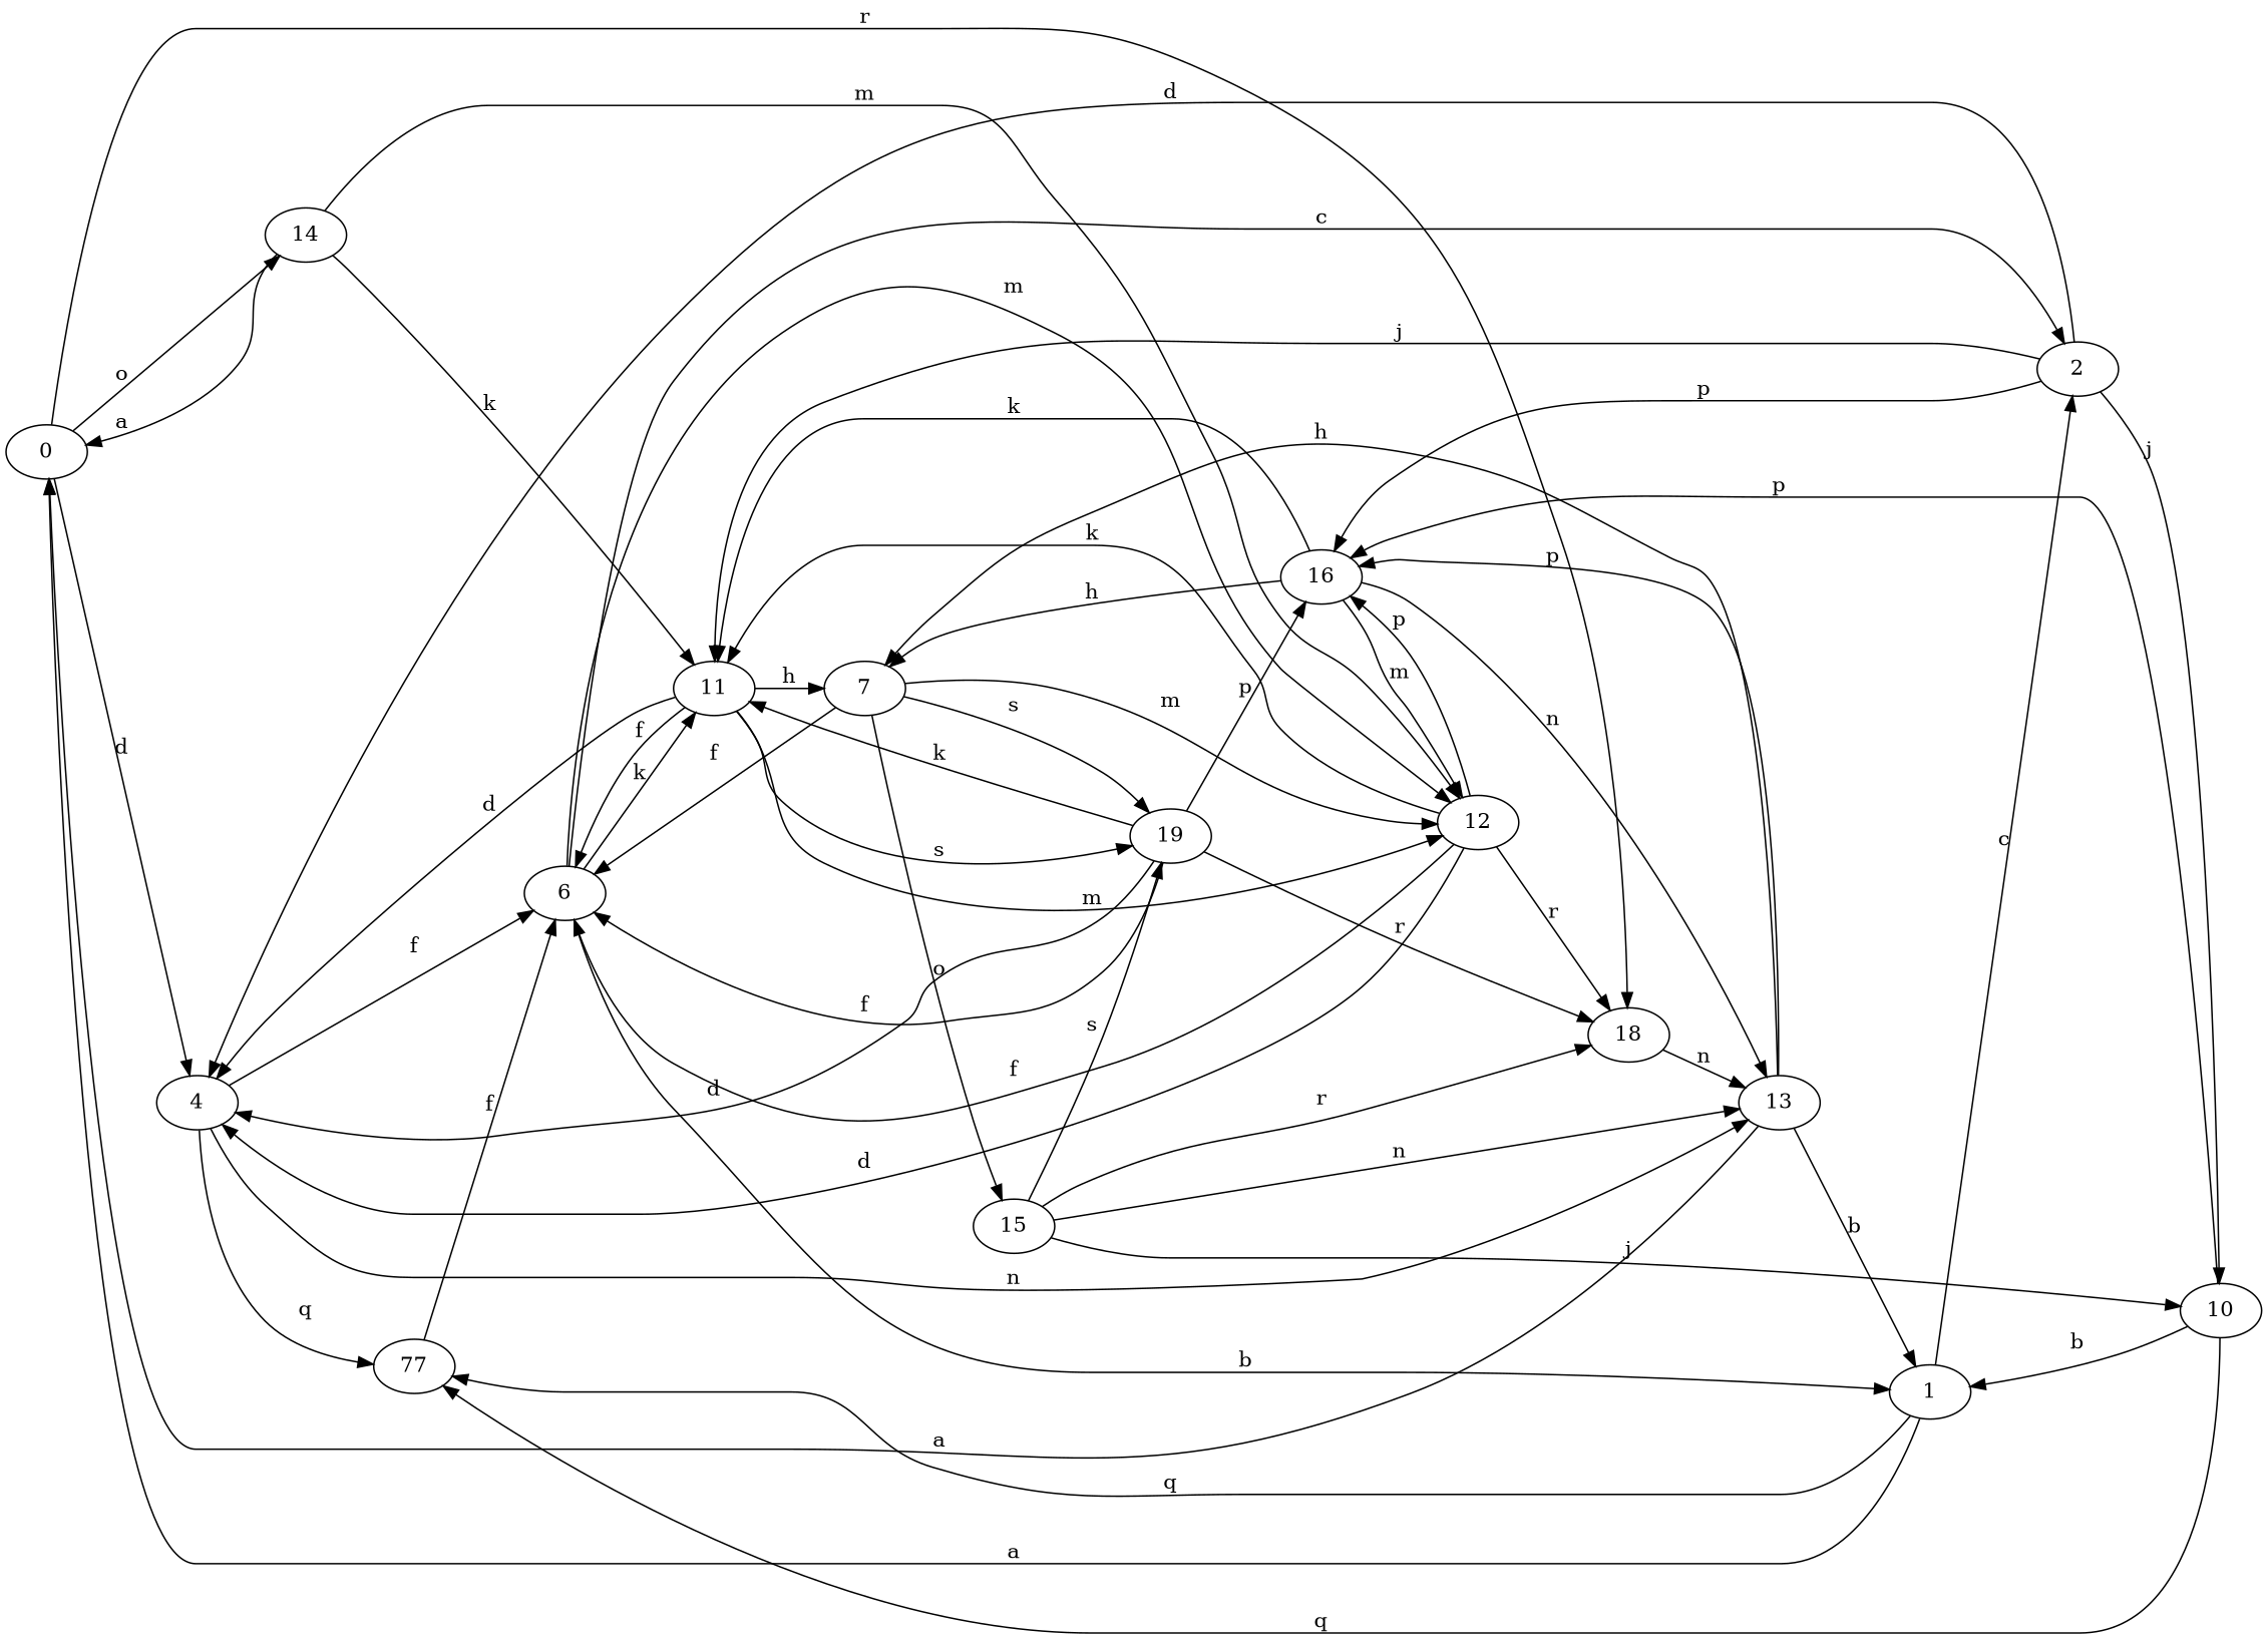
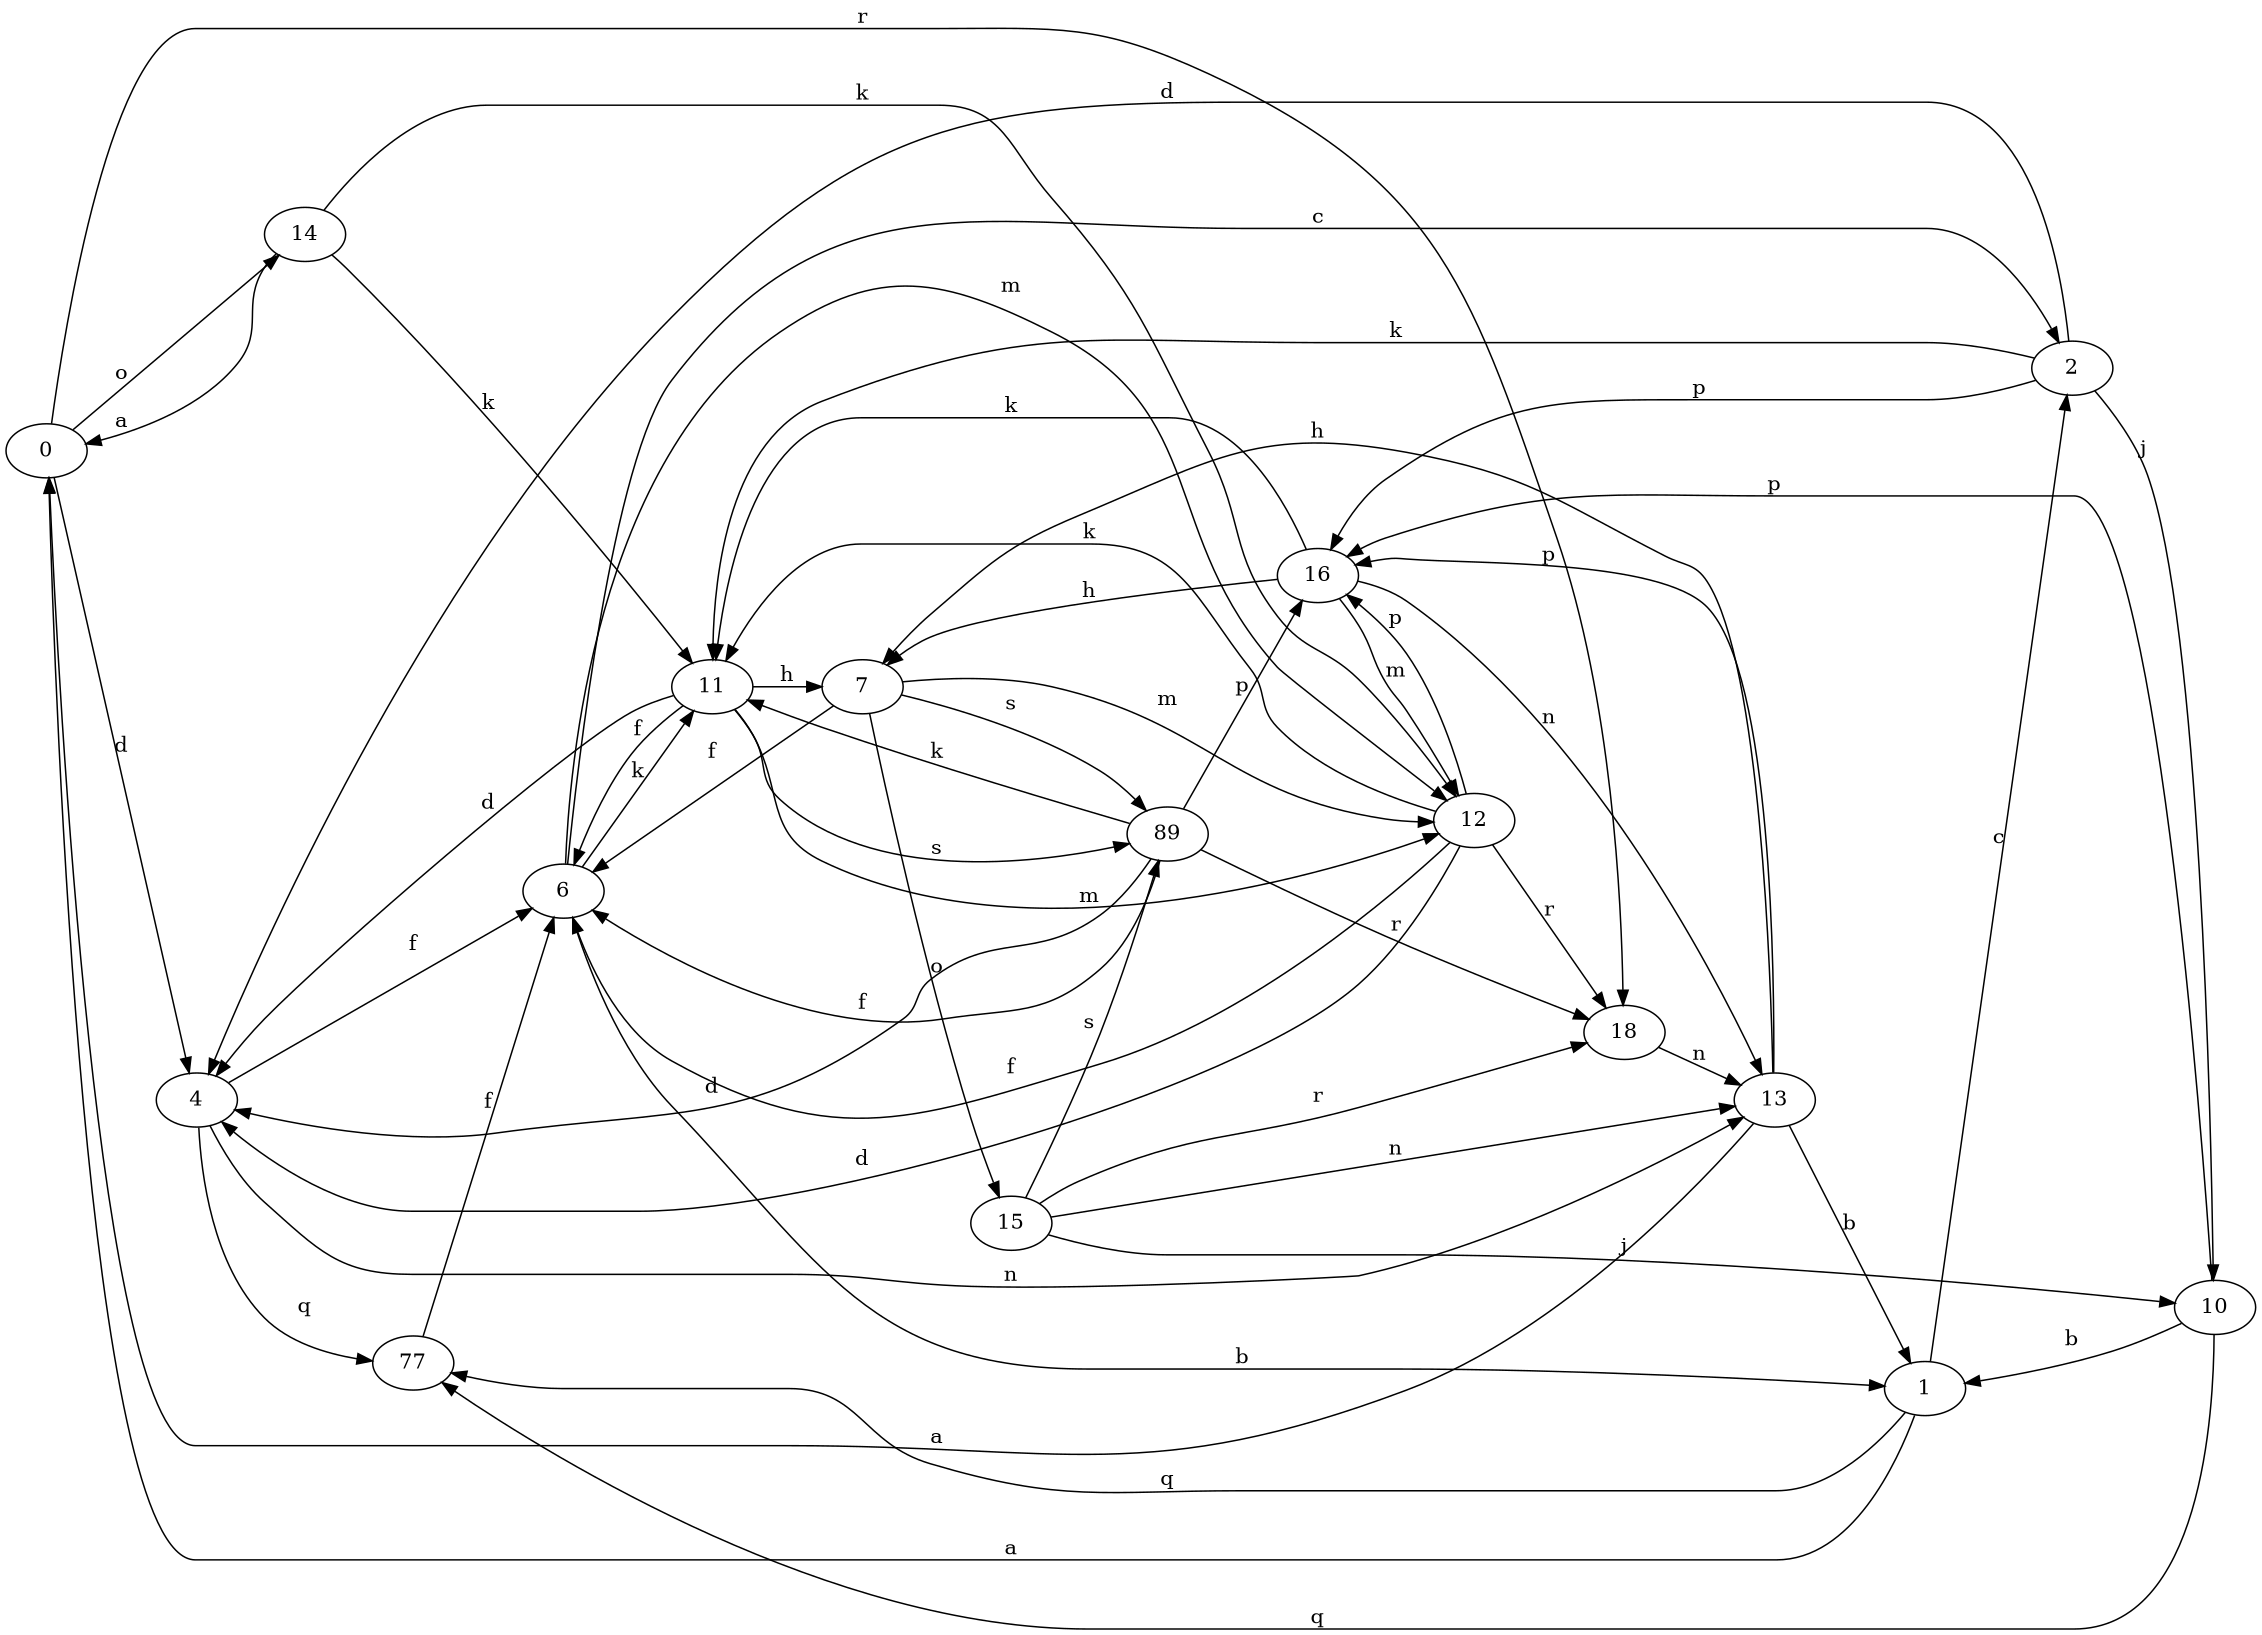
  strict digraph {
    rankdir=LR
    0
    4
    14
    18
    n5 [label=77]
    6
    13
    11
    12
    1
    2
    10
    16
    15
-   19
+   19 [label=89]
    7
    0 -> 4 [label=d]
    0 -> 14 [label=o]
    0 -> 18 [label=r]
    4 -> n5 [label=q]
    4 -> 6 [label=f]
    4 -> 13 [label=n]
    14 -> 0 [label=a]
    14 -> 11 [label=k]
-   14 -> 12 [label=m]
+   14 -> 12 [label=k]
    18 -> 13 [label=n]
    n5 -> 6 [label=f]
    6 -> 11 [label=k]
    6 -> 12 [label=m]
    6 -> 1 [label=b]
    6 -> 2 [label=c]
    13 -> 0 [label=a]
    13 -> 1 [label=b]
    13 -> 16 [label=p]
    13 -> 7 [label=h]
    11 -> 4 [label=d]
    11 -> 6 [label=f]
    11 -> 12 [label=m]
    11 -> 19 [label=s]
    11 -> 7 [label=h]
    12 -> 4 [label=d]
    12 -> 18 [label=r]
    12 -> 6 [label=f]
    12 -> 11 [label=k]
    12 -> 16 [label=p]
    1 -> 0 [label=a]
    1 -> n5 [label=q]
    1 -> 2 [label=c]
    2 -> 4 [label=d]
-   2 -> 11 [label=j]
+   2 -> 11 [label=k]
    2 -> 10 [label=j]
    2 -> 16 [label=p]
    10 -> n5 [label=q]
    10 -> 1 [label=b]
    10 -> 16 [label=p]
    16 -> 13 [label=n]
    16 -> 11 [label=k]
    16 -> 12 [label=m]
    16 -> 7 [label=h]
    15 -> 18 [label=r]
    15 -> 13 [label=n]
    15 -> 10 [label=j]
    15 -> 19 [label=s]
    19 -> 4 [label=d]
    19 -> 18 [label=r]
    19 -> 6 [label=f]
    19 -> 11 [label=k]
    19 -> 16 [label=p]
    7 -> 6 [label=f]
    7 -> 12 [label=m]
    7 -> 15 [label=o]
    7 -> 19 [label=s]
  }
